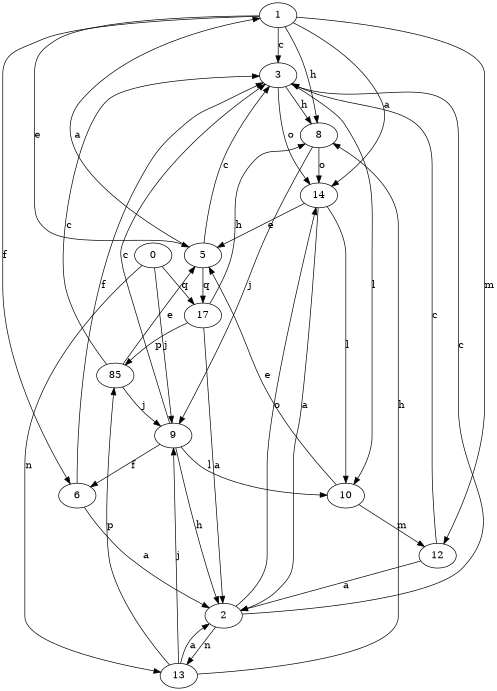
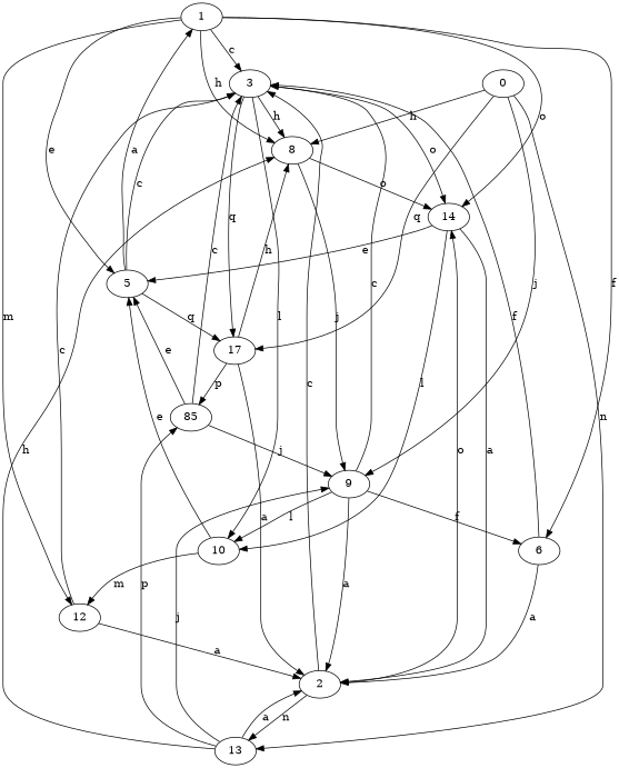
  strict digraph {
    1
    3
    5
    6
    8
    12
    14
    10
    17
    2
    9
    13
    n13 [label=85]
    0
    1 -> 3 [label=c]
    1 -> 5 [label=e]
    1 -> 6 [label=f]
    1 -> 8 [label=h]
    1 -> 12 [label=m]
-   1 -> 14 [label=a]
+   1 -> 14 [label=o]
    3 -> 8 [label=h]
    3 -> 14 [label=o]
    3 -> 10 [label=l]
+   3 -> 17 [label=q]
    5 -> 1 [label=a]
    5 -> 3 [label=c]
    5 -> 17 [label=q]
    6 -> 3 [label=f]
    6 -> 2 [label=a]
    8 -> 14 [label=o]
    8 -> 9 [label=j]
    12 -> 3 [label=c]
    12 -> 2 [label=a]
    14 -> 5 [label=e]
    14 -> 10 [label=l]
    14 -> 2 [label=a]
    10 -> 5 [label=e]
    10 -> 12 [label=m]
    17 -> 8 [label=h]
    17 -> 2 [label=a]
    17 -> n13 [label=p]
    2 -> 3 [label=c]
    2 -> 14 [label=o]
    2 -> 13 [label=n]
    9 -> 3 [label=c]
    9 -> 6 [label=f]
    9 -> 10 [label=l]
-   9 -> 2 [label=h]
+   9 -> 2 [label=a]
    13 -> 8 [label=h]
    13 -> 2 [label=a]
    13 -> 9 [label=j]
    13 -> n13 [label=p]
    n13 -> 3 [label=c]
    n13 -> 5 [label=e]
    n13 -> 9 [label=j]
+   0 -> 8 [label=h]
    0 -> 17 [label=q]
    0 -> 9 [label=j]
    0 -> 13 [label=n]
  }
